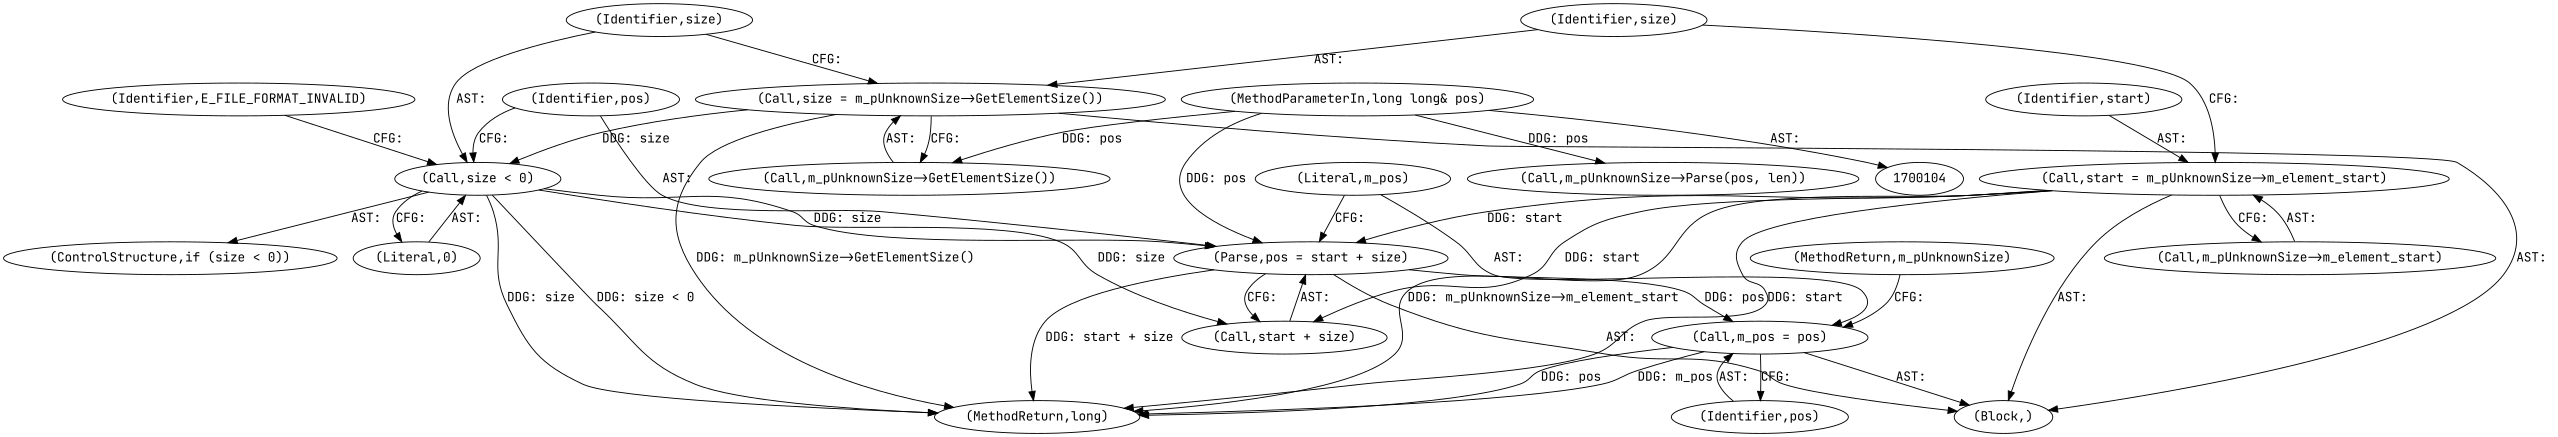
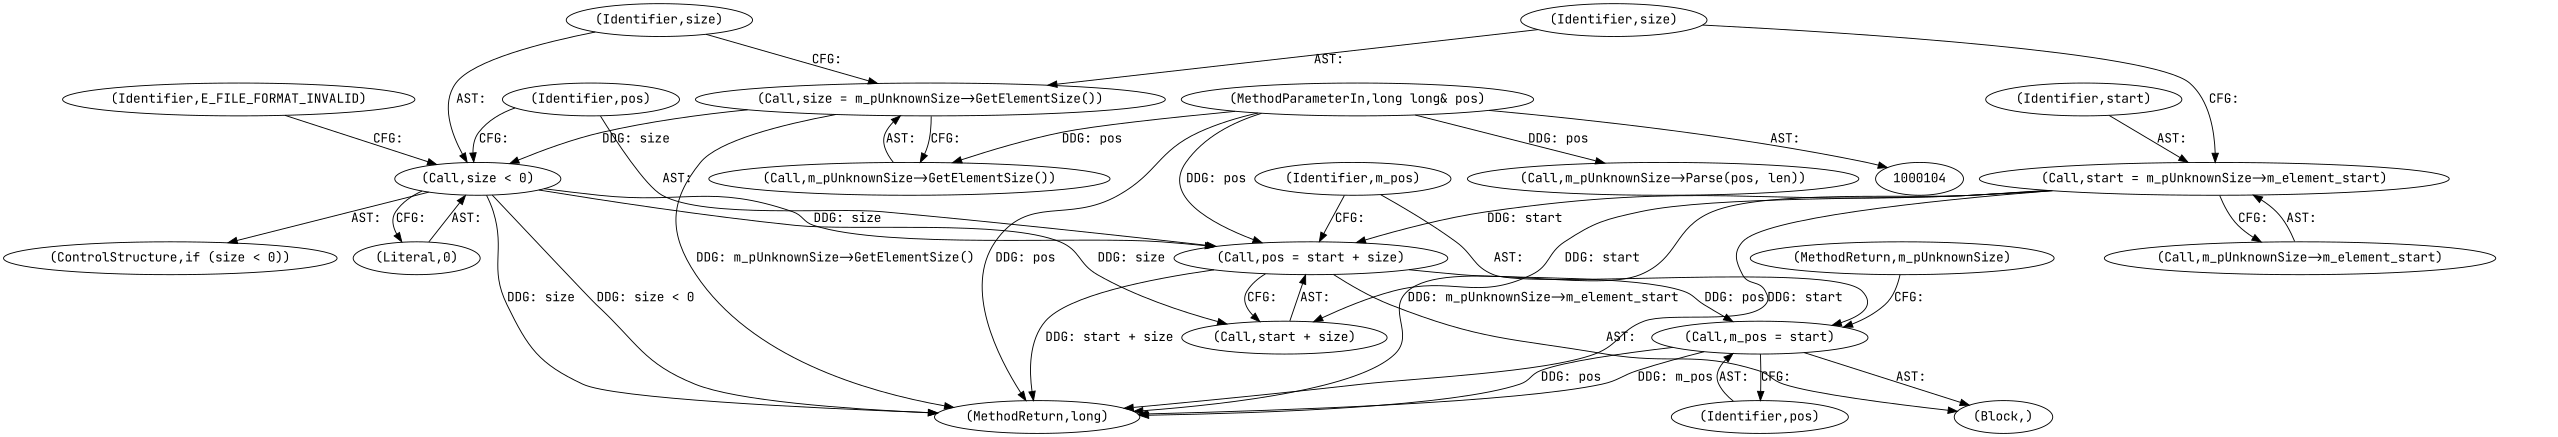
  digraph {
    fontname="JetBrains Mono"
    node [fontname="JetBrains Mono"]
    edge [fontname="JetBrains Mono"]
-   n1 [label="(Parse,pos = start + size)"]
-   n2 [label="(Call,m_pos = pos)"]
+   n1 [label="(Call,pos = start + size)"]
+   n2 [label="(Call,m_pos = start)"]
    n3 [label="(MethodReturn,long)"]
    n4 [label="(Block,)"]
    n5 [label="(Call,start + size)"]
    n6 [label="(Identifier,pos)"]
    n7 [label="(Call,start = m_pUnknownSize->m_element_start)"]
    n8 [label="(Call,m_pUnknownSize->m_element_start)"]
    n9 [label="(Call,size < 0)"]
    n10 [label="(ControlStructure,if (size < 0))"]
    n11 [label="(Literal,0)"]
    n12 [label="(Call,size = m_pUnknownSize->GetElementSize())"]
    n13 [label="(Call,m_pUnknownSize->GetElementSize())"]
    n14 [label="(MethodParameterIn,long long& pos)"]
    n15 [label="(Call,m_pUnknownSize->Parse(pos, len))"]
-   1000104 [label=1700104]
+   1000104
    n17 [label="(Identifier,E_FILE_FORMAT_INVALID)"]
    n18 [label="(MethodReturn,m_pUnknownSize)"]
    n19 [label="(Identifier,start)"]
    n20 [label="(Identifier,size)"]
    n21 [label="(Identifier,pos)"]
-   n22 [label="(Literal,m_pos)"]
+   n22 [label="(Identifier,m_pos)"]
    n23 [label="(Identifier,size)"]
    n1 -> n2 [label="DDG: pos"]
    n1 -> n3 [label="DDG: start + size"]
    n1 -> n4 [label="AST: "]
    n1 -> n5 [label="CFG: "]
    n2 -> n3 [label="DDG: pos"]
    n2 -> n3 [label="DDG: m_pos"]
    n2 -> n4 [label="AST: "]
    n2 -> n6 [label="CFG: "]
    n5 -> n1 [label="AST: "]
    n6 -> n2 [label="AST: "]
    n7 -> n1 [label="DDG: start"]
    n7 -> n3 [label="DDG: m_pUnknownSize->m_element_start"]
    n7 -> n3 [label="DDG: start"]
-   n7 -> n4 [label="AST: "]
    n7 -> n5 [label="DDG: start"]
    n7 -> n8 [label="CFG: "]
    n8 -> n7 [label="AST: "]
    n9 -> n1 [label="DDG: size"]
    n9 -> n3 [label="DDG: size"]
    n9 -> n3 [label="DDG: size < 0"]
    n9 -> n5 [label="DDG: size"]
    n9 -> n10 [label="AST: "]
    n9 -> n11 [label="CFG: "]
    n11 -> n9 [label="AST: "]
    n12 -> n3 [label="DDG: m_pUnknownSize->GetElementSize()"]
-   n12 -> n4 [label="AST: "]
    n12 -> n9 [label="DDG: size"]
    n12 -> n13 [label="CFG: "]
    n13 -> n12 [label="AST: "]
    n14 -> n1 [label="DDG: pos"]
+   n14 -> n3 [label="DDG: pos"]
    n14 -> n13 [label="DDG: pos"]
    n14 -> n15 [label="DDG: pos"]
    n14 -> 1000104 [label="AST: "]
    n17 -> n9 [label="CFG: "]
    n18 -> n2 [label="CFG: "]
    n19 -> n7 [label="AST: "]
    n20 -> n9 [label="AST: "]
    n20 -> n12 [label="CFG: "]
    n21 -> n1 [label="AST: "]
    n21 -> n9 [label="CFG: "]
    n22 -> n1 [label="CFG: "]
    n22 -> n2 [label="AST: "]
    n23 -> n7 [label="CFG: "]
    n23 -> n12 [label="AST: "]
  }
